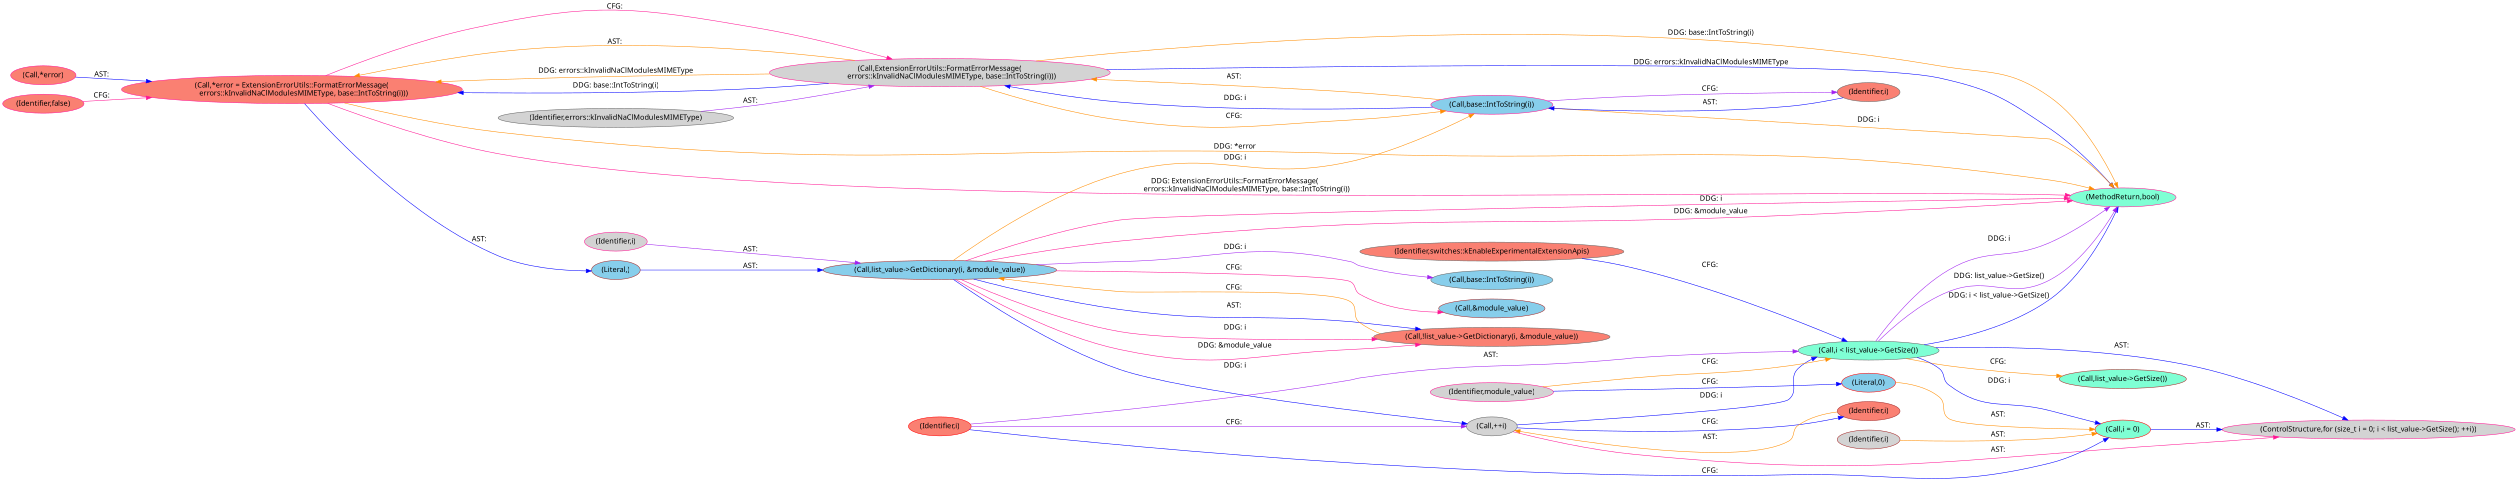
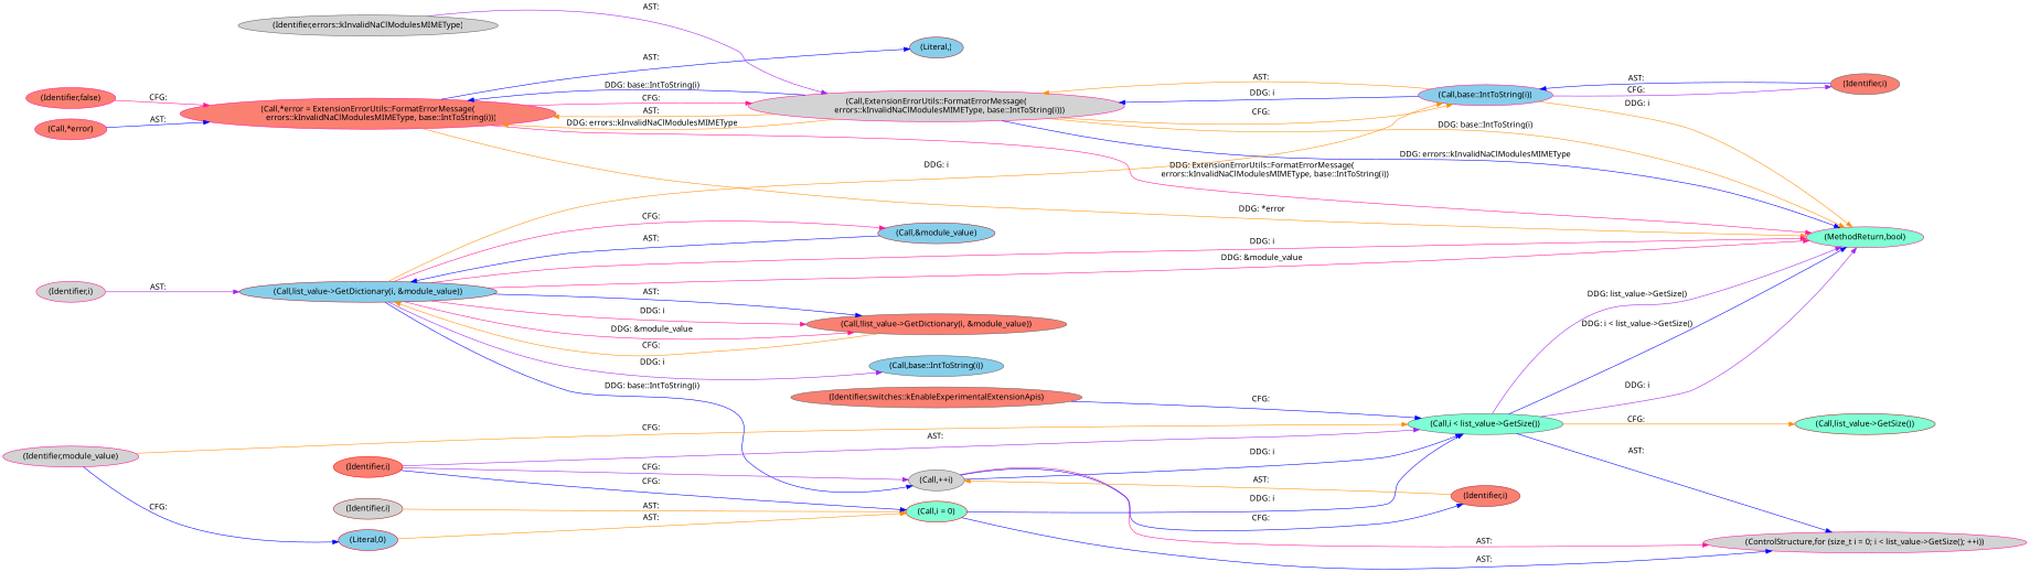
  digraph {
    fontname="Noto Sans"
    rankdir=LR
    node [color=deeppink fillcolor=salmon fontname="Noto Sans" style=filled]
    edge [color=blue fontname="Noto Sans"]
    n1 [label="(Call,*error = ExtensionErrorUtils::FormatErrorMessage(\n            errors::kInvalidNaClModulesMIMEType, base::IntToString(i)))"]
    n2 [fillcolor=lightgrey label="(Call,ExtensionErrorUtils::FormatErrorMessage(\n            errors::kInvalidNaClModulesMIMEType, base::IntToString(i)))"]
    n3 [fillcolor=aquamarine label="(MethodReturn,bool)"]
    n4 [color=brown fillcolor=skyblue label="(Literal,)"]
    n5 [fillcolor=skyblue label="(Call,base::IntToString(i))"]
    n6 [color=gray40 label="(Identifier,i)"]
    n7 [color=brown fillcolor=skyblue label="(Call,list_value->GetDictionary(i, &module_value))"]
    n8 [color=gray40 fillcolor=lightgrey label="(Call,++i)"]
    n9 [color=gray40 label="(Call,!list_value->GetDictionary(i, &module_value))"]
    n10 [color=gray40 fillcolor=skyblue label="(Call,base::IntToString(i))"]
    n11 [color=brown fillcolor=skyblue label="(Call,&module_value)"]
    n12 [color=gray40 fillcolor=aquamarine label="(Call,i < list_value->GetSize())"]
    n13 [fillcolor=lightgrey label="(ControlStructure,for (size_t i = 0; i < list_value->GetSize(); ++i))"]
    n14 [color=brown label="(Identifier,i)"]
    n15 [color=brown fillcolor=aquamarine label="(Call,list_value->GetSize())"]
    n16 [color=red fillcolor=aquamarine label="(Call,i = 0)"]
    n17 [color=red fillcolor=skyblue label="(Literal,0)"]
    n18 [color=brown fillcolor=lightgrey label="(Identifier,i)"]
    n19 [fillcolor=lightgrey label="(Identifier,module_value)"]
    n20 [color=gray40 label="(Identifier,switches::kEnableExperimentalExtensionApis)"]
    n21 [fillcolor=lightgrey label="(Identifier,i)"]
    n22 [color=red label="(Identifier,i)"]
    n23 [label="(Call,*error)"]
    n24 [color=gray40 fillcolor=lightgrey label="(Identifier,errors::kInvalidNaClModulesMIMEType)"]
    n25 [label="(Identifier,false)"]
    n1 -> n2 [color=deeppink label="CFG: "]
    n1 -> n3 [color=darkorange label="DDG: *error"]
    n1 -> n3 [color=deeppink label="DDG: ExtensionErrorUtils::FormatErrorMessage(\n            errors::kInvalidNaClModulesMIMEType, base::IntToString(i))"]
    n1 -> n4 [label="AST: "]
    n2 -> n1 [color=darkorange label="AST: "]
    n2 -> n1 [color=darkorange label="DDG: errors::kInvalidNaClModulesMIMEType"]
    n2 -> n1 [label="DDG: base::IntToString(i)"]
    n2 -> n3 [label="DDG: errors::kInvalidNaClModulesMIMEType"]
    n2 -> n3 [color=darkorange label="DDG: base::IntToString(i)"]
    n2 -> n5 [color=darkorange label="CFG: "]
    n5 -> n2 [color=darkorange label="AST: "]
    n5 -> n2 [label="DDG: i"]
    n5 -> n3 [color=darkorange label="DDG: i"]
    n5 -> n6 [color=purple label="CFG: "]
    n6 -> n5 [label="AST: "]
    n7 -> n3 [color=deeppink label="DDG: i"]
    n7 -> n3 [color=deeppink label="DDG: &module_value"]
    n7 -> n5 [color=darkorange label="DDG: i"]
-   n7 -> n8 [label="DDG: i"]
+   n7 -> n8 [label="DDG: base::IntToString(i)"]
    n7 -> n9 [label="AST: "]
    n7 -> n9 [color=deeppink label="DDG: i"]
    n7 -> n9 [color=deeppink label="DDG: &module_value"]
    n7 -> n10 [color=purple label="DDG: i"]
    n7 -> n11 [color=deeppink label="CFG: "]
    n8 -> n12 [label="DDG: i"]
    n8 -> n13 [color=deeppink label="AST: "]
    n8 -> n14 [label="CFG: "]
    n9 -> n7 [color=darkorange label="CFG: "]
-   n4 -> n7 [label="AST: "]
+   n11 -> n7 [label="AST: "]
    n12 -> n3 [label="DDG: i < list_value->GetSize()"]
    n12 -> n3 [color=purple label="DDG: i"]
    n12 -> n3 [color=purple label="DDG: list_value->GetSize()"]
    n12 -> n13 [label="AST: "]
    n12 -> n15 [color=darkorange label="CFG: "]
    n14 -> n8 [color=darkorange label="AST: "]
-   n12 -> n16 [label="DDG: i"]
+   n16 -> n12 [label="DDG: i"]
    n16 -> n13 [label="AST: "]
    n17 -> n16 [color=darkorange label="AST: "]
    n18 -> n16 [color=darkorange label="AST: "]
    n19 -> n12 [color=darkorange label="CFG: "]
    n19 -> n17 [label="CFG: "]
    n20 -> n12 [label="CFG: "]
    n21 -> n7 [color=purple label="AST: "]
    n22 -> n8 [color=purple label="CFG: "]
    n22 -> n12 [color=purple label="AST: "]
    n22 -> n16 [label="CFG: "]
    n23 -> n1 [label="AST: "]
    n24 -> n2 [color=purple label="AST: "]
    n25 -> n1 [color=deeppink label="CFG: "]
  }
